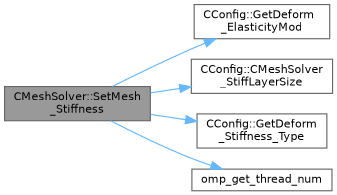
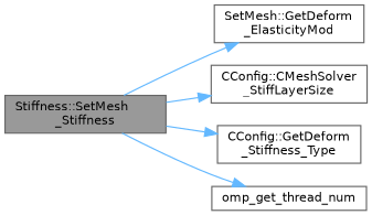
  digraph {
    rankdir=LR
    node [color=grey40 fillcolor=white fontname=Helvetica fontsize=10 shape=box style=filled]
    edge [color=steelblue1 fontname=Helvetica fontsize=10 labelfontname=Helvetica labelfontsize=10 style=solid]
-   n1 [color=gray40 fillcolor=grey60 fontcolor=black height=0.2 label="CMeshSolver::SetMesh\l_Stiffness" width=0.4]
-   n2 [height=0.2 label="CConfig::GetDeform\l_ElasticityMod" width=0.4]
+   n1 [color=gray40 fillcolor=grey60 fontcolor=black height=0.2 label="Stiffness::SetMesh\l_Stiffness" width=0.4]
+   n2 [height=0.2 label="SetMesh::GetDeform\l_ElasticityMod" width=0.4]
    n3 [height=0.2 label="CConfig::CMeshSolver\l_StiffLayerSize" width=0.4]
    n4 [height=0.2 label="CConfig::GetDeform\l_Stiffness_Type" width=0.4]
    n5 [height=0.2 label=omp_get_thread_num width=0.4]
    n1 -> n2
    n1 -> n3
    n1 -> n4
    n1 -> n5
  }
